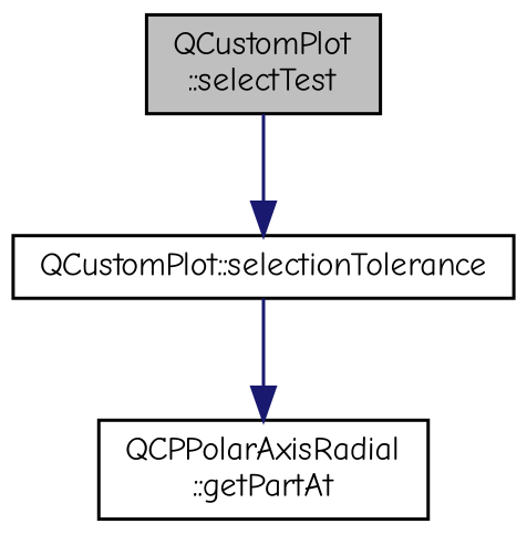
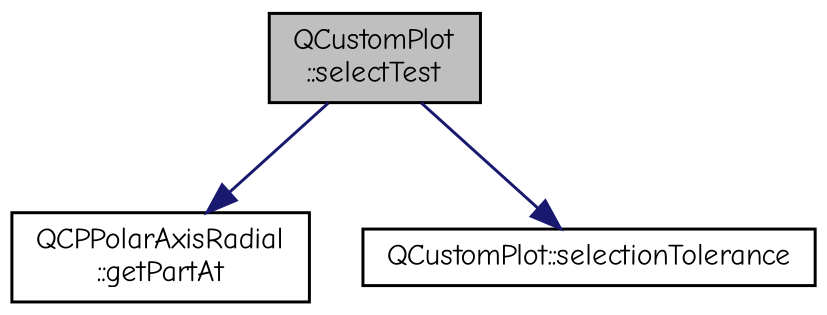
  digraph {
    fontname="Comic Neue"
    rankdir=TB
    node [color=black fillcolor=white fontname="Comic Neue" fontsize=10 shape=record style=filled]
    edge [color=midnightblue fontname="Comic Neue" fontsize=10 labelfontname=Helvetica labelfontsize=10 style=solid]
    n1 [fillcolor=grey75 fontcolor=black height=0.2 label="QCustomPlot\l::selectTest" width=0.4]
    n2 [height=0.2 label="QCPPolarAxisRadial\l::getPartAt" width=0.4]
    n3 [height=0.2 label="QCustomPlot::selectionTolerance" width=0.4]
-   n3 -> n2
+   n1 -> n2
    n1 -> n3
  }
